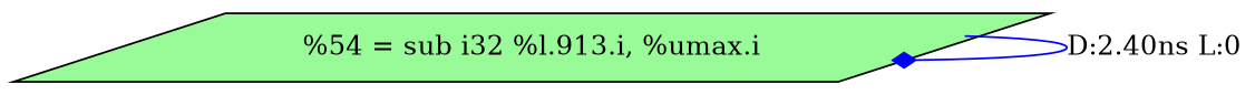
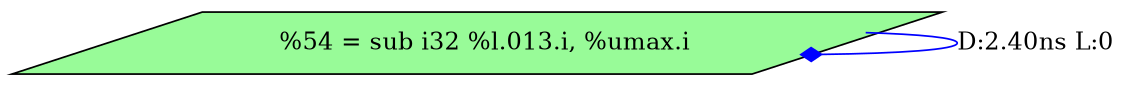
  digraph {
-   n1 [label="%54 = sub i32 %l.913.i, %umax.i" style=filled fillcolor=palegreen shape=parallelogram]
+   n1 [label="  %54 = sub i32 %l.013.i, %umax.i" style=filled fillcolor=palegreen shape=parallelogram]
    n1 -> n1 [color=blue label="D:2.40ns L:0" arrowhead=diamond]
  }
